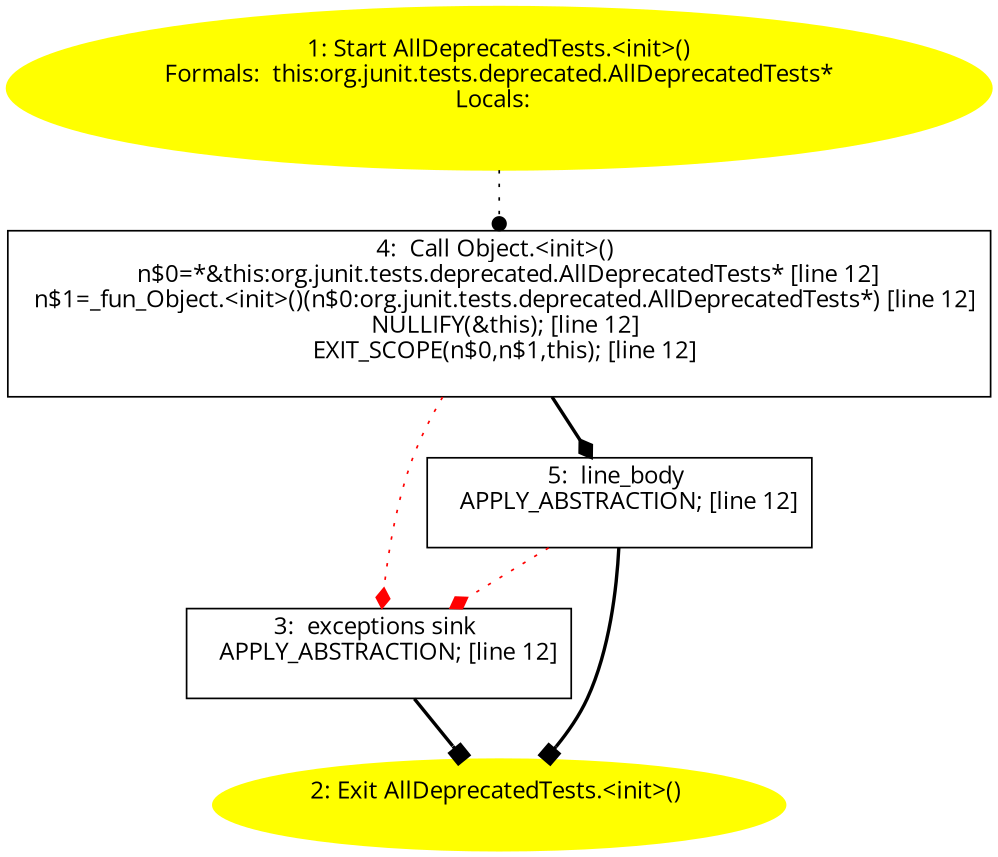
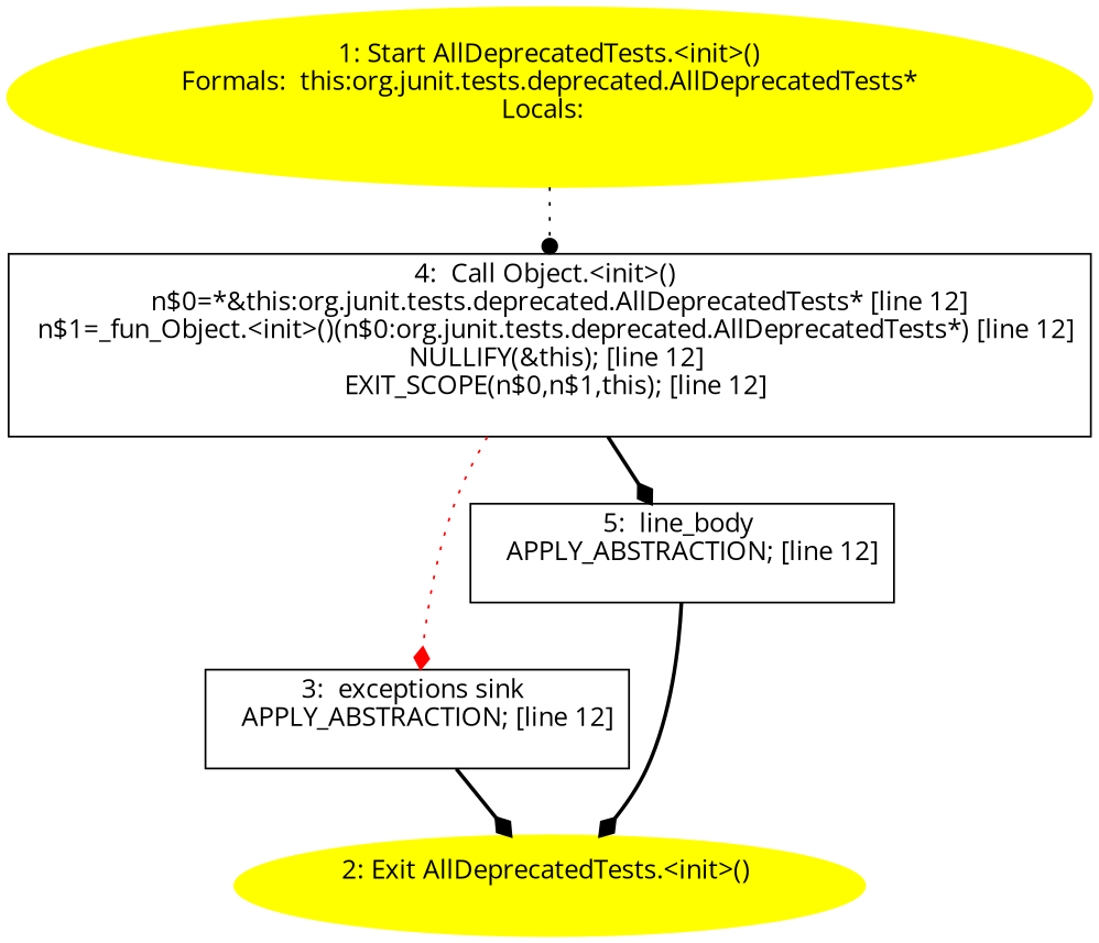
  digraph {
    fontname="Open Sans"
    node [fontname="Open Sans" shape=box]
    edge [arrowhead=diamond fontname="Open Sans" style=dotted]
    n1 [color=yellow label="1: Start AllDeprecatedTests.<init>()\nFormals:  this:org.junit.tests.deprecated.AllDeprecatedTests*\nLocals:  \n  " style=filled shape=""]
    n2 [label="4:  Call Object.<init>() \n   n$0=*&this:org.junit.tests.deprecated.AllDeprecatedTests* [line 12]\n  n$1=_fun_Object.<init>()(n$0:org.junit.tests.deprecated.AllDeprecatedTests*) [line 12]\n  NULLIFY(&this); [line 12]\n  EXIT_SCOPE(n$0,n$1,this); [line 12]\n "]
    n3 [label="3:  exceptions sink \n   APPLY_ABSTRACTION; [line 12]\n "]
    n4 [label="5:  line_body \n   APPLY_ABSTRACTION; [line 12]\n "]
    n5 [color=yellow label="2: Exit AllDeprecatedTests.<init>() \n  " style=filled shape=""]
    n1 -> n2 [arrowhead=dot]
    n2 -> n3 [color=red]
    n2 -> n4 [style=bold]
-   n3 -> n5 [arrowhead=box style=bold]
-   n4 -> n3 [color=red]
-   n4 -> n5 [arrowhead=box style=bold]
+   n3 -> n5 [style=bold]
+   n4 -> n5 [style=bold]
  }
